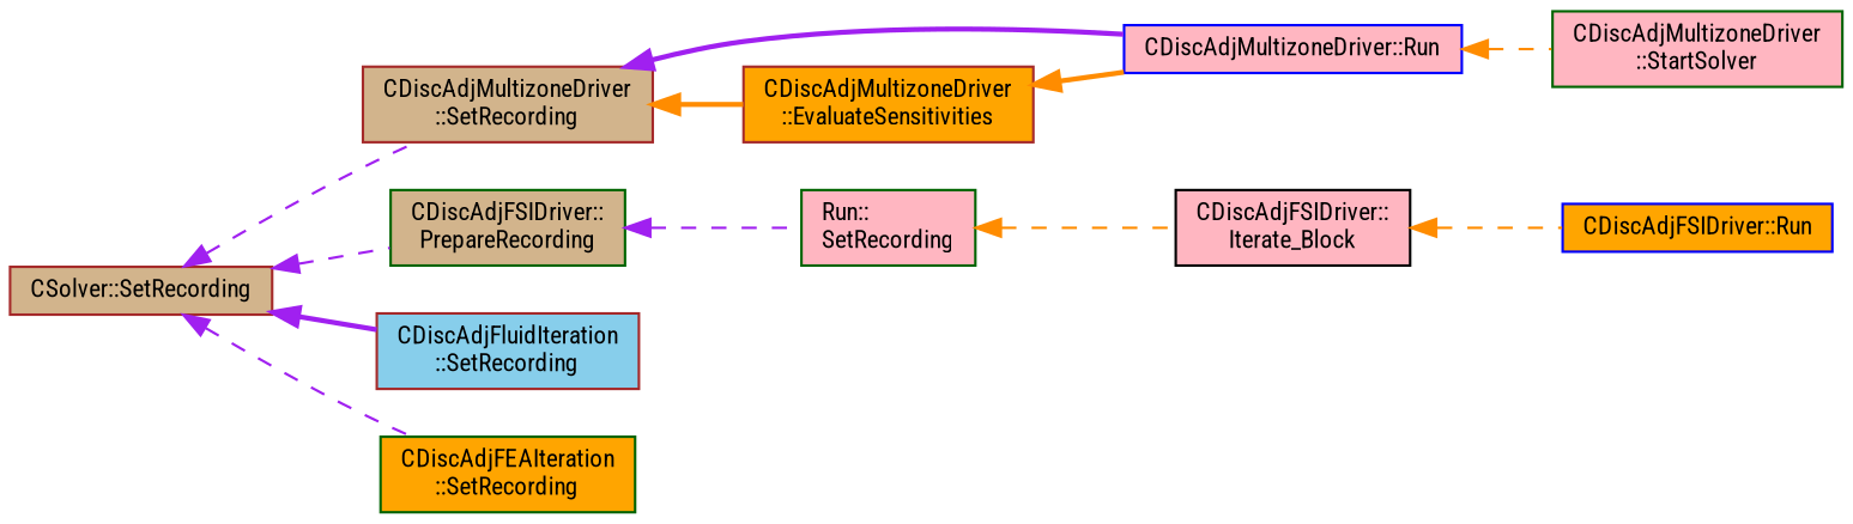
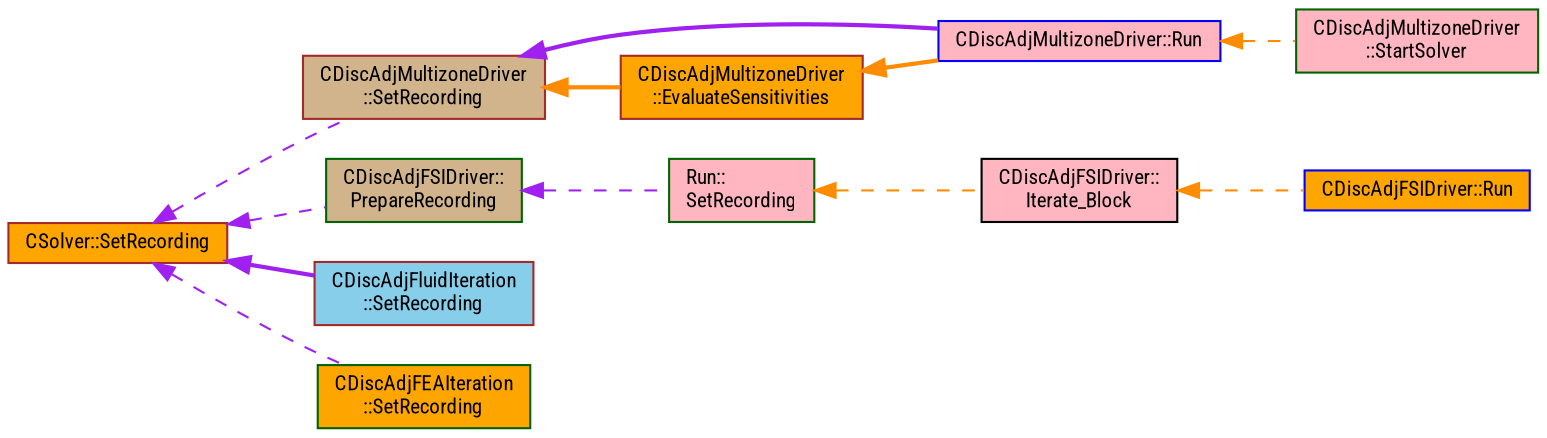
  digraph {
    fontname="Roboto Condensed"
    rankdir=LR
    node [color=brown fillcolor=lightpink fontname="Roboto Condensed" fontsize=10 shape=record style=filled]
    edge [color=purple dir=back fontname="Roboto Condensed" fontsize=10 labelfontname=Helvetica labelfontsize=10 style=dashed]
-   n1 [fillcolor=tan fontcolor=black height=0.2 label="CSolver::SetRecording" width=0.4]
+   n1 [fillcolor=orange fontcolor=black height=0.2 label="CSolver::SetRecording" width=0.4]
    n2 [fillcolor=tan height=0.2 label="CDiscAdjMultizoneDriver\l::SetRecording" width=0.4]
    n3 [color=darkgreen fillcolor=tan height=0.2 label="CDiscAdjFSIDriver::\lPrepareRecording" width=0.4]
    n4 [fillcolor=skyblue height=0.2 label="CDiscAdjFluidIteration\l::SetRecording" width=0.4]
    n5 [color=darkgreen fillcolor=orange height=0.2 label="CDiscAdjFEAIteration\l::SetRecording" width=0.4]
    n6 [color=blue height=0.2 label="CDiscAdjMultizoneDriver::Run" width=0.4]
    n7 [fillcolor=orange height=0.2 label="CDiscAdjMultizoneDriver\l::EvaluateSensitivities" width=0.4]
    n8 [color=darkgreen height=0.2 label="Run::\lSetRecording" width=0.4]
    n9 [color=darkgreen height=0.2 label="CDiscAdjMultizoneDriver\l::StartSolver" width=0.4]
    n10 [color=black height=0.2 label="CDiscAdjFSIDriver::\lIterate_Block" width=0.4]
    n11 [color=blue fillcolor=orange height=0.2 label="CDiscAdjFSIDriver::Run" width=0.4]
    n1 -> n2
    n1 -> n3
    n1 -> n4 [style=bold]
    n1 -> n5
    n2 -> n6 [style=bold]
    n2 -> n7 [color=darkorange style=bold]
    n3 -> n8
    n6 -> n9 [color=darkorange]
    n7 -> n6 [color=darkorange style=bold]
    n8 -> n10 [color=darkorange]
    n10 -> n11 [color=darkorange]
  }
